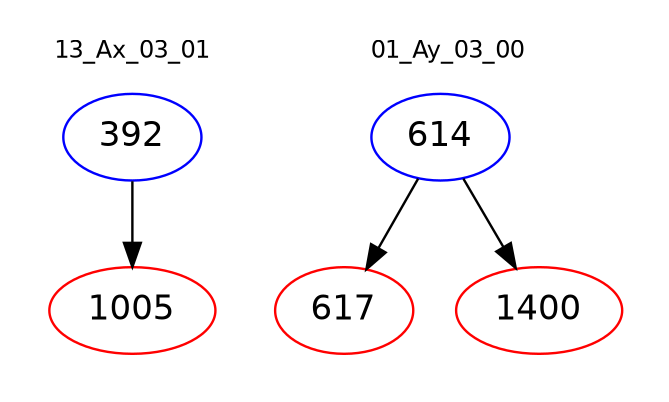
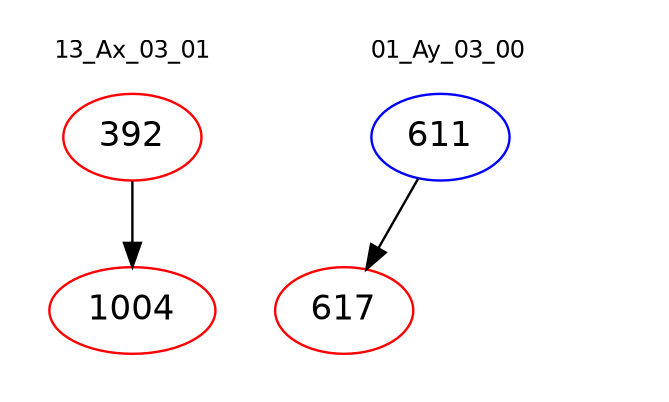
  digraph {
    fontname="DejaVu Sans"
    node [color=red fontname="DejaVu Sans"]
    edge [color=black fontname="DejaVu Sans"]
-   n1 [color=blue label=392]
-   n2 [label=1005]
-   n3 [color=blue label=614]
+   n1 [label=392]
+   n2 [label=1004]
+   n3 [color=blue label=611]
    n4 [label=617]
-   n5 [label=1400]
    subgraph cluster_1 {
      color=white
      fontsize=10
      label="13_Ax_03_01"
      n1
      n2
    }
    subgraph cluster_2 {
      color=white
      fontsize=10
      label="01_Ay_03_00"
      n3
      n4
-     n5
    }
    n1 -> n2
    n3 -> n4
-   n3 -> n5
  }
